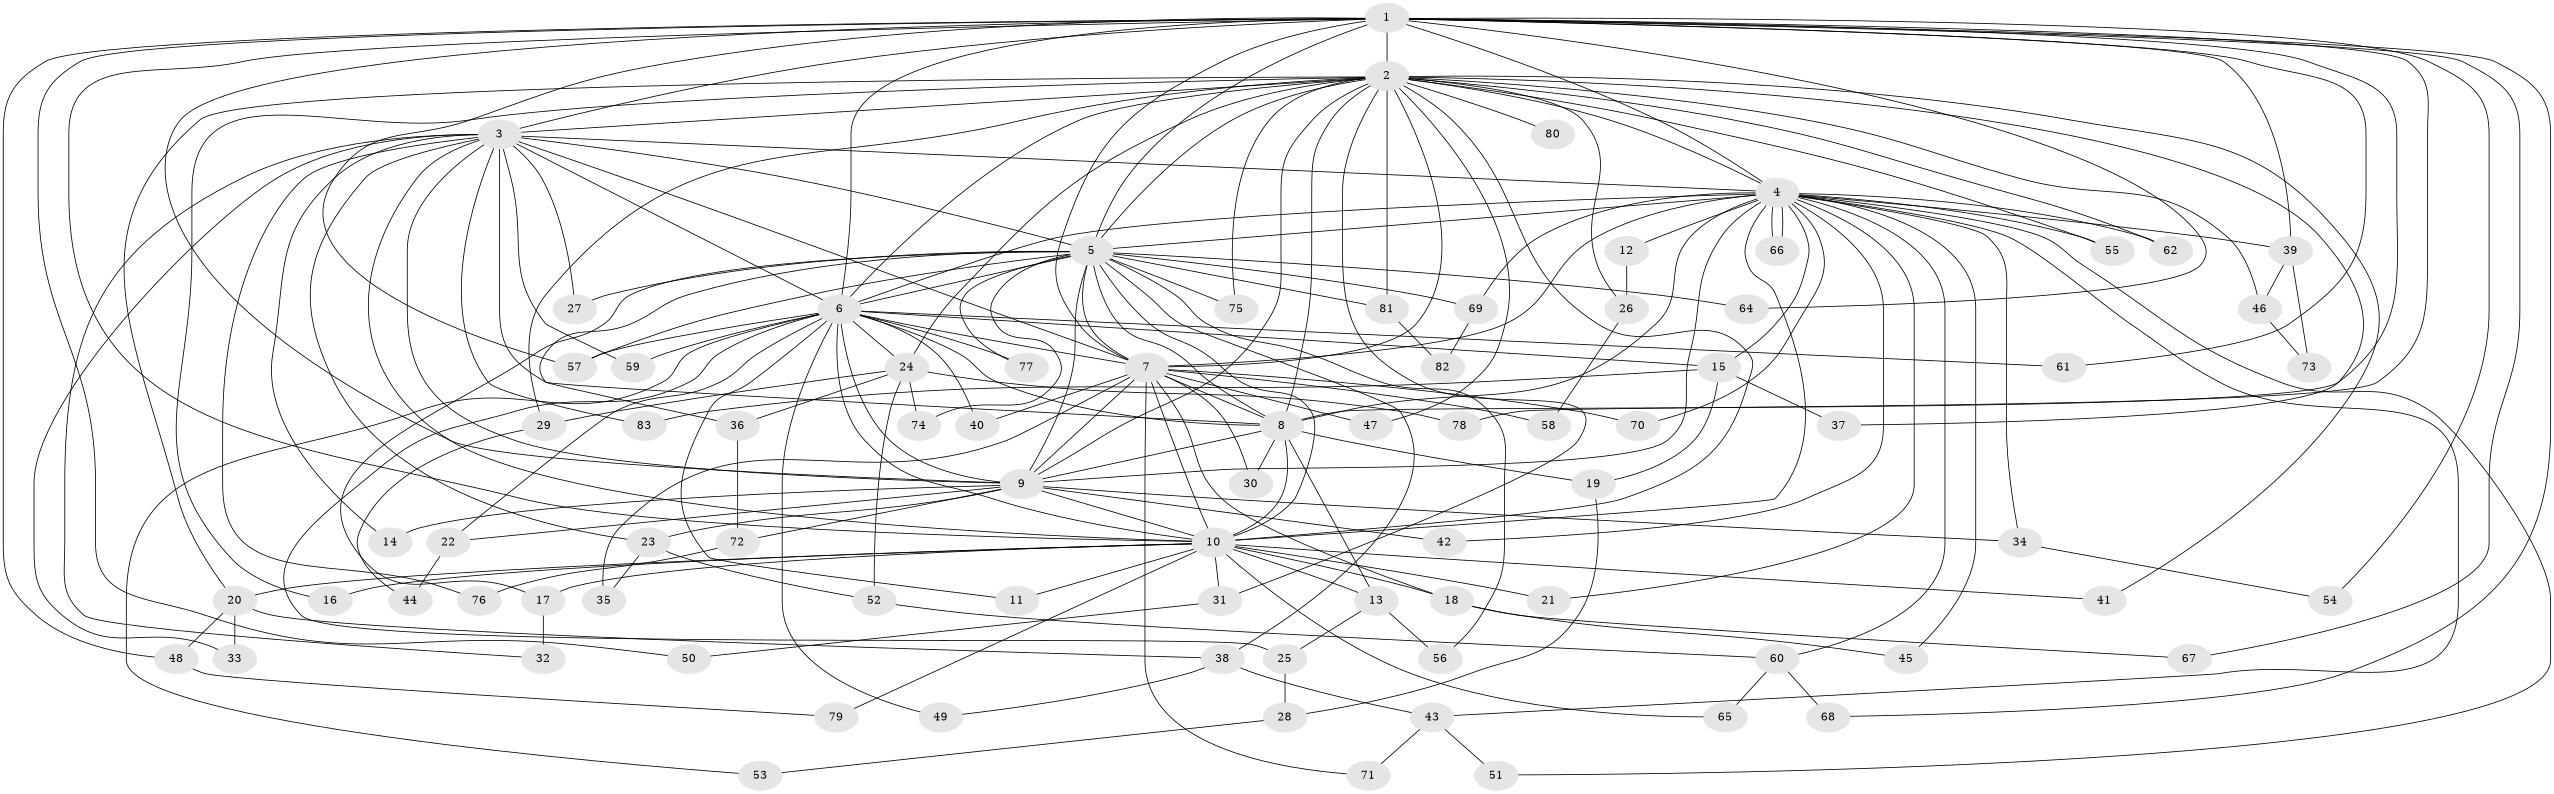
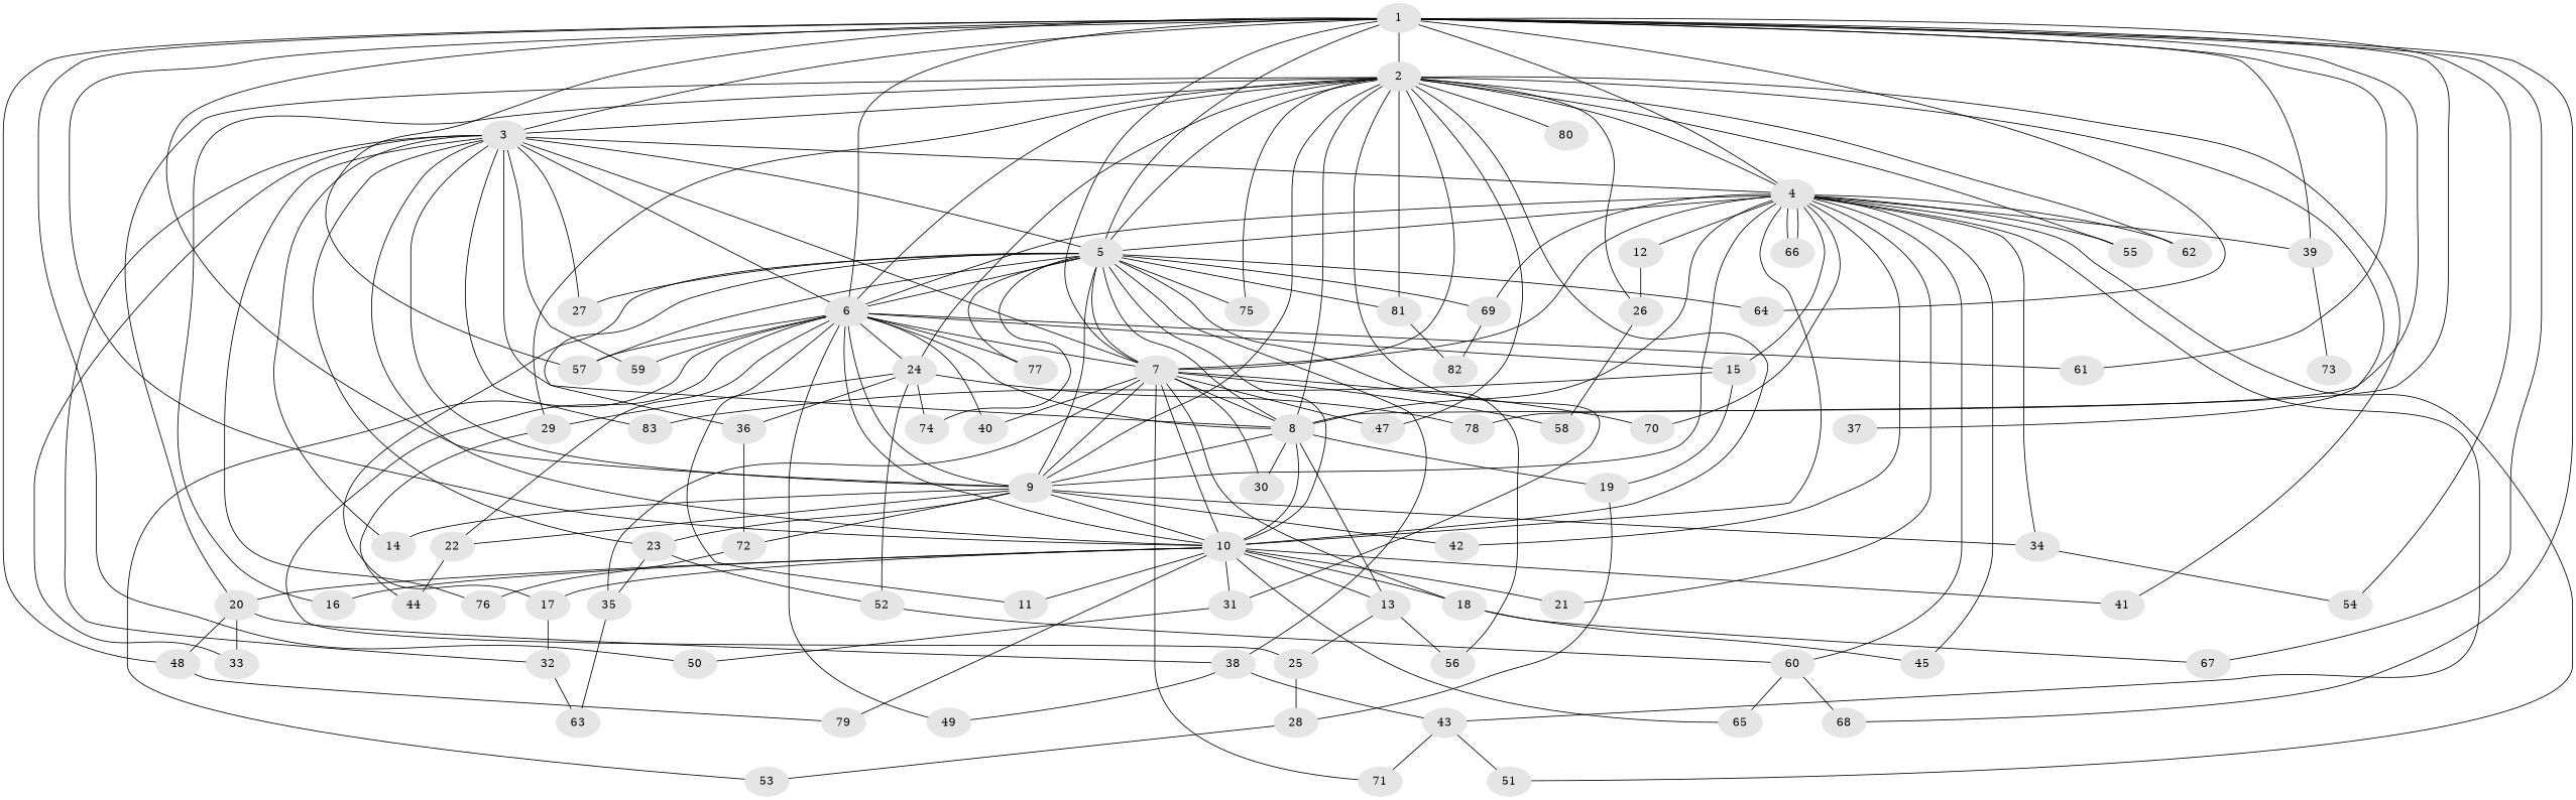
  graph {
    node [color=gray90 style=filled]
    1
    2
    3
    4
    5
    6
    7
    8
    9
    10
    39
    48
    50
    54
    57
    61
    64
    67
    68
    78
    16
    20
    24
    26
    29
    31
    37
    41
-   46
    47
    55
    62
    75
    80
    81
    14
    23
    27
    32
    33
    59
    76
    83
    12
    15
    21
    34
    42
    43
    45
    51
    60
    66
    69
    70
    17
    36
    38
    56
    74
    77
    11
    22
    25
    40
    49
    53
    18
    30
    35
    58
    71
    13
    19
    72
    65
    79
    73
    52
    44
    82
+   63
    28
    1 -- 2
    1 -- 3
    1 -- 4
    1 -- 5
    1 -- 6
    1 -- 7
    1 -- 8
    1 -- 9
    1 -- 10
    1 -- 39
    1 -- 48
    1 -- 50
    1 -- 54
    1 -- 57
    1 -- 61
    1 -- 64
    1 -- 67
    1 -- 68
    1 -- 78
    2 -- 3
    2 -- 4
    2 -- 5
    2 -- 6
    2 -- 7
    2 -- 8
    2 -- 9
    2 -- 10
    2 -- 16
    2 -- 20
    2 -- 24
    2 -- 26
    2 -- 29
    2 -- 31
    2 -- 37
    2 -- 41
-   2 -- 46
    2 -- 47
    2 -- 55
    2 -- 62
    2 -- 75
    2 -- 80
    2 -- 81
    3 -- 4
    3 -- 5
    3 -- 6
    3 -- 7
    3 -- 8
    3 -- 9
    3 -- 10
    3 -- 14
    3 -- 23
    3 -- 27
    3 -- 32
    3 -- 33
    3 -- 59
    3 -- 76
    3 -- 83
    4 -- 5
    4 -- 6
    4 -- 7
    4 -- 8
    4 -- 9
    4 -- 10
    4 -- 39
    4 -- 55
    4 -- 62
    4 -- 12
    4 -- 15
    4 -- 21
    4 -- 34
    4 -- 42
    4 -- 43
    4 -- 45
    4 -- 51
    4 -- 60
    4 -- 66
    4 -- 66
    4 -- 69
    4 -- 70
    5 -- 6
    5 -- 7
    5 -- 8
    5 -- 9
    5 -- 10
    5 -- 57
    5 -- 64
    5 -- 75
    5 -- 81
    5 -- 27
    5 -- 69
    5 -- 17
    5 -- 36
    5 -- 38
    5 -- 56
    5 -- 74
    5 -- 77
    6 -- 7
    6 -- 8
    6 -- 9
    6 -- 10
    6 -- 57
    6 -- 61
    6 -- 24
    6 -- 59
    6 -- 15
    6 -- 77
    6 -- 11
    6 -- 22
    6 -- 25
    6 -- 40
    6 -- 49
    6 -- 53
    7 -- 8
    7 -- 9
    7 -- 10
    7 -- 47
    7 -- 70
    7 -- 40
    7 -- 18
    7 -- 30
    7 -- 35
    7 -- 58
    7 -- 71
    8 -- 9
    8 -- 10
    8 -- 30
    8 -- 13
    8 -- 19
    9 -- 10
    9 -- 14
    9 -- 23
    9 -- 34
    9 -- 42
    9 -- 22
    9 -- 72
    10 -- 16
    10 -- 20
    10 -- 31
    10 -- 41
    10 -- 21
    10 -- 17
    10 -- 11
    10 -- 18
    10 -- 13
    10 -- 65
    10 -- 79
-   39 -- 46
    39 -- 73
    48 -- 79
    20 -- 48
    20 -- 33
    20 -- 38
    24 -- 78
    24 -- 29
    24 -- 36
    24 -- 74
    24 -- 52
    26 -- 58
    29 -- 44
    31 -- 50
-   46 -- 73
    81 -- 82
    23 -- 35
    23 -- 52
+   32 -- 63
    12 -- 26
-   15 -- 37
    15 -- 83
    15 -- 19
    34 -- 54
    43 -- 51
    43 -- 71
    60 -- 68
    60 -- 65
    69 -- 82
    17 -- 32
    36 -- 72
    38 -- 43
    38 -- 49
    22 -- 44
    25 -- 28
    18 -- 67
    18 -- 45
+   35 -- 63
    13 -- 56
    13 -- 25
    19 -- 28
    72 -- 76
    52 -- 60
    28 -- 53
  }
